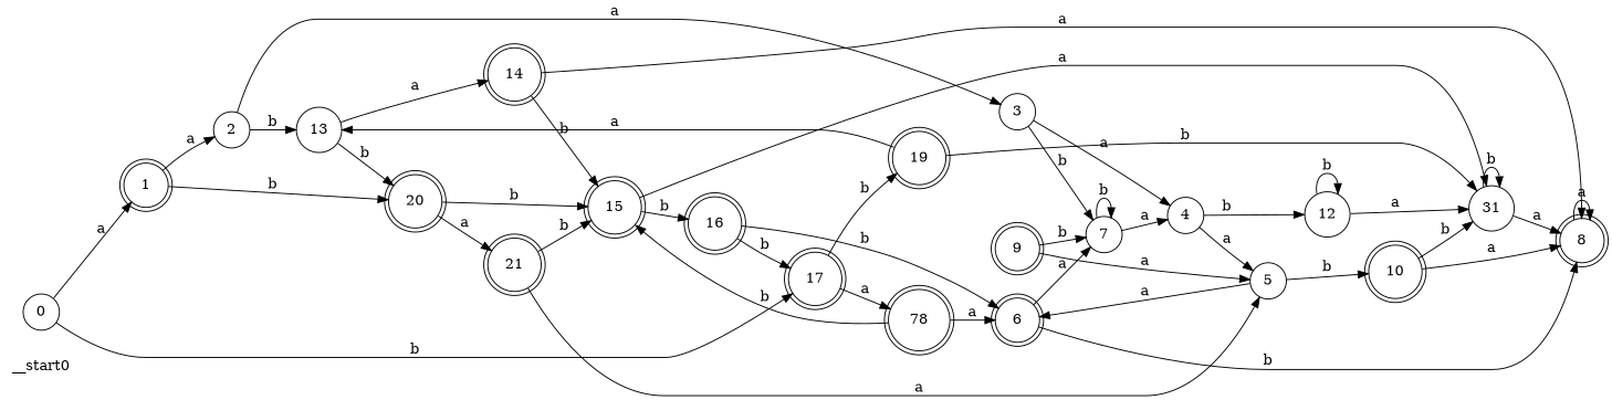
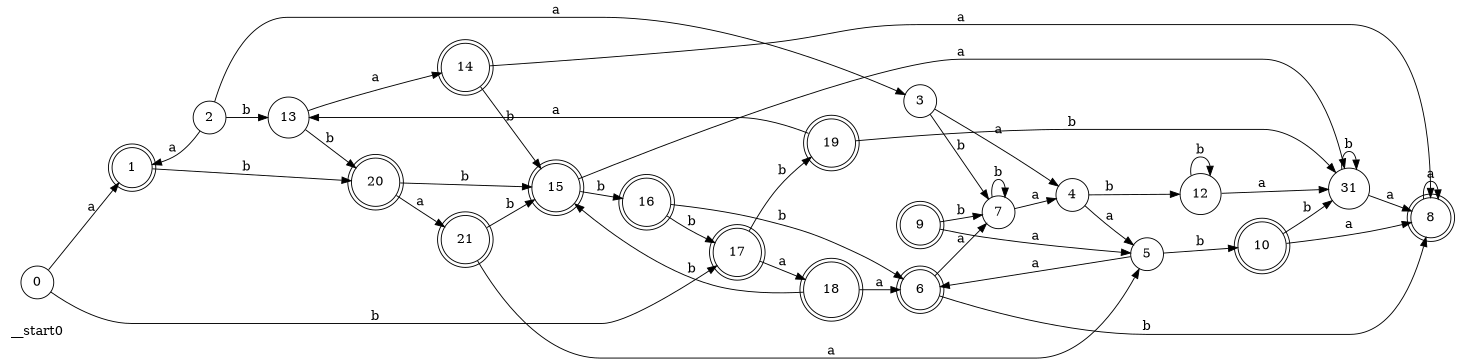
  digraph {
    rankdir=LR
    node [shape=doublecircle color=black fillcolor=white style="rounded,filled"]
    __start0 [shape=none color="" fillcolor="" style=""]
    n2 [label=0 shape=circle style=filled]
    n3 [label=1]
    n4 [label=17]
    n5 [label=2 shape=circle style=filled]
    n6 [label=20]
-   n7 [label=78]
+   n7 [label=18]
    n8 [label=19]
    n9 [label=3 shape=circle style=filled]
    n10 [label=13 shape=circle style=filled]
    n11 [label=15]
    n12 [label=21]
    n13 [label=4 shape=circle style=filled]
    n14 [label=7 shape=circle style=filled]
    n15 [label=14]
    n16 [label=5 shape=circle style=filled]
    n17 [label=12 shape=circle style=filled]
    n18 [label=6]
    n19 [label=10]
    n20 [label=31 shape=circle style=filled]
    n21 [label=8]
    n22 [label=9]
    n23 [label=16]
    n2 -> n3 [label=a]
    n2 -> n4 [label=b]
-   n3 -> n5 [label=a]
+   n5 -> n3 [label=a]
    n3 -> n6 [label=b]
    n4 -> n7 [label=a]
    n4 -> n8 [label=b]
    n5 -> n9 [label=a]
    n5 -> n10 [label=b]
    n6 -> n11 [label=b]
    n6 -> n12 [label=a]
    n7 -> n11 [label=b]
    n7 -> n18 [label=a]
    n8 -> n10 [label=a]
    n8 -> n20 [label=b]
    n9 -> n13 [label=a]
    n9 -> n14 [label=b]
    n10 -> n6 [label=b]
    n10 -> n15 [label=a]
    n11 -> n20 [label=a]
    n11 -> n23 [label=b]
    n12 -> n11 [label=b]
    n12 -> n16 [label=a]
    n13 -> n16 [label=a]
    n13 -> n17 [label=b]
    n14 -> n13 [label=a]
    n14 -> n14 [label=b]
    n15 -> n11 [label=b]
    n15 -> n21 [label=a]
    n16 -> n18 [label=a]
    n16 -> n19 [label=b]
    n17 -> n17 [label=b]
    n17 -> n20 [label=a]
    n18 -> n14 [label=a]
    n18 -> n21 [label=b]
    n19 -> n20 [label=b]
    n19 -> n21 [label=a]
    n20 -> n20 [label=b]
    n20 -> n21 [label=a]
    n21 -> n21 [label=a]
    n22 -> n14 [label=b]
    n22 -> n16 [label=a]
    n23 -> n4 [label=b]
    n23 -> n18 [label=b]
  }
